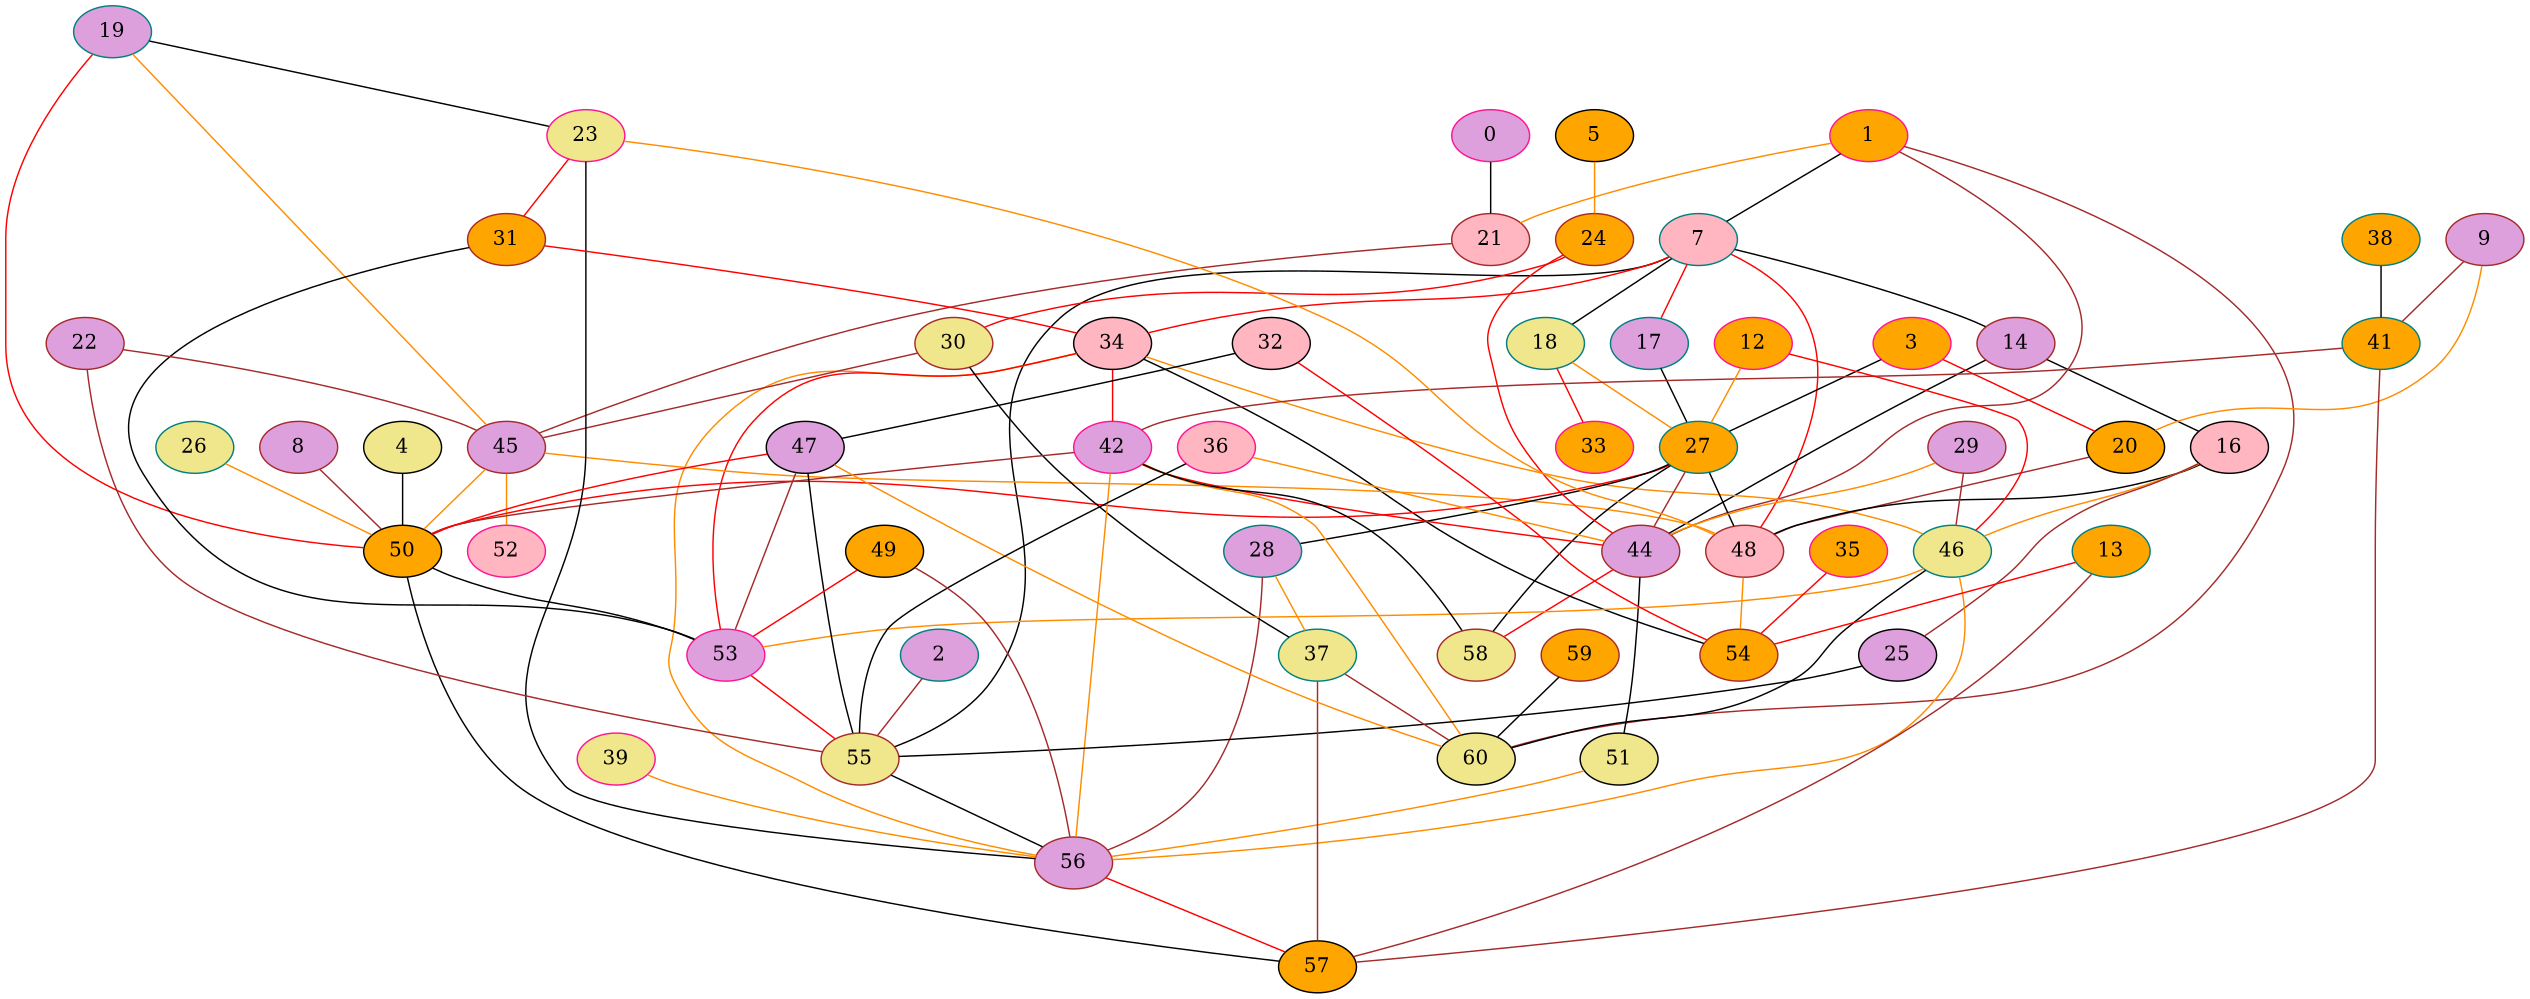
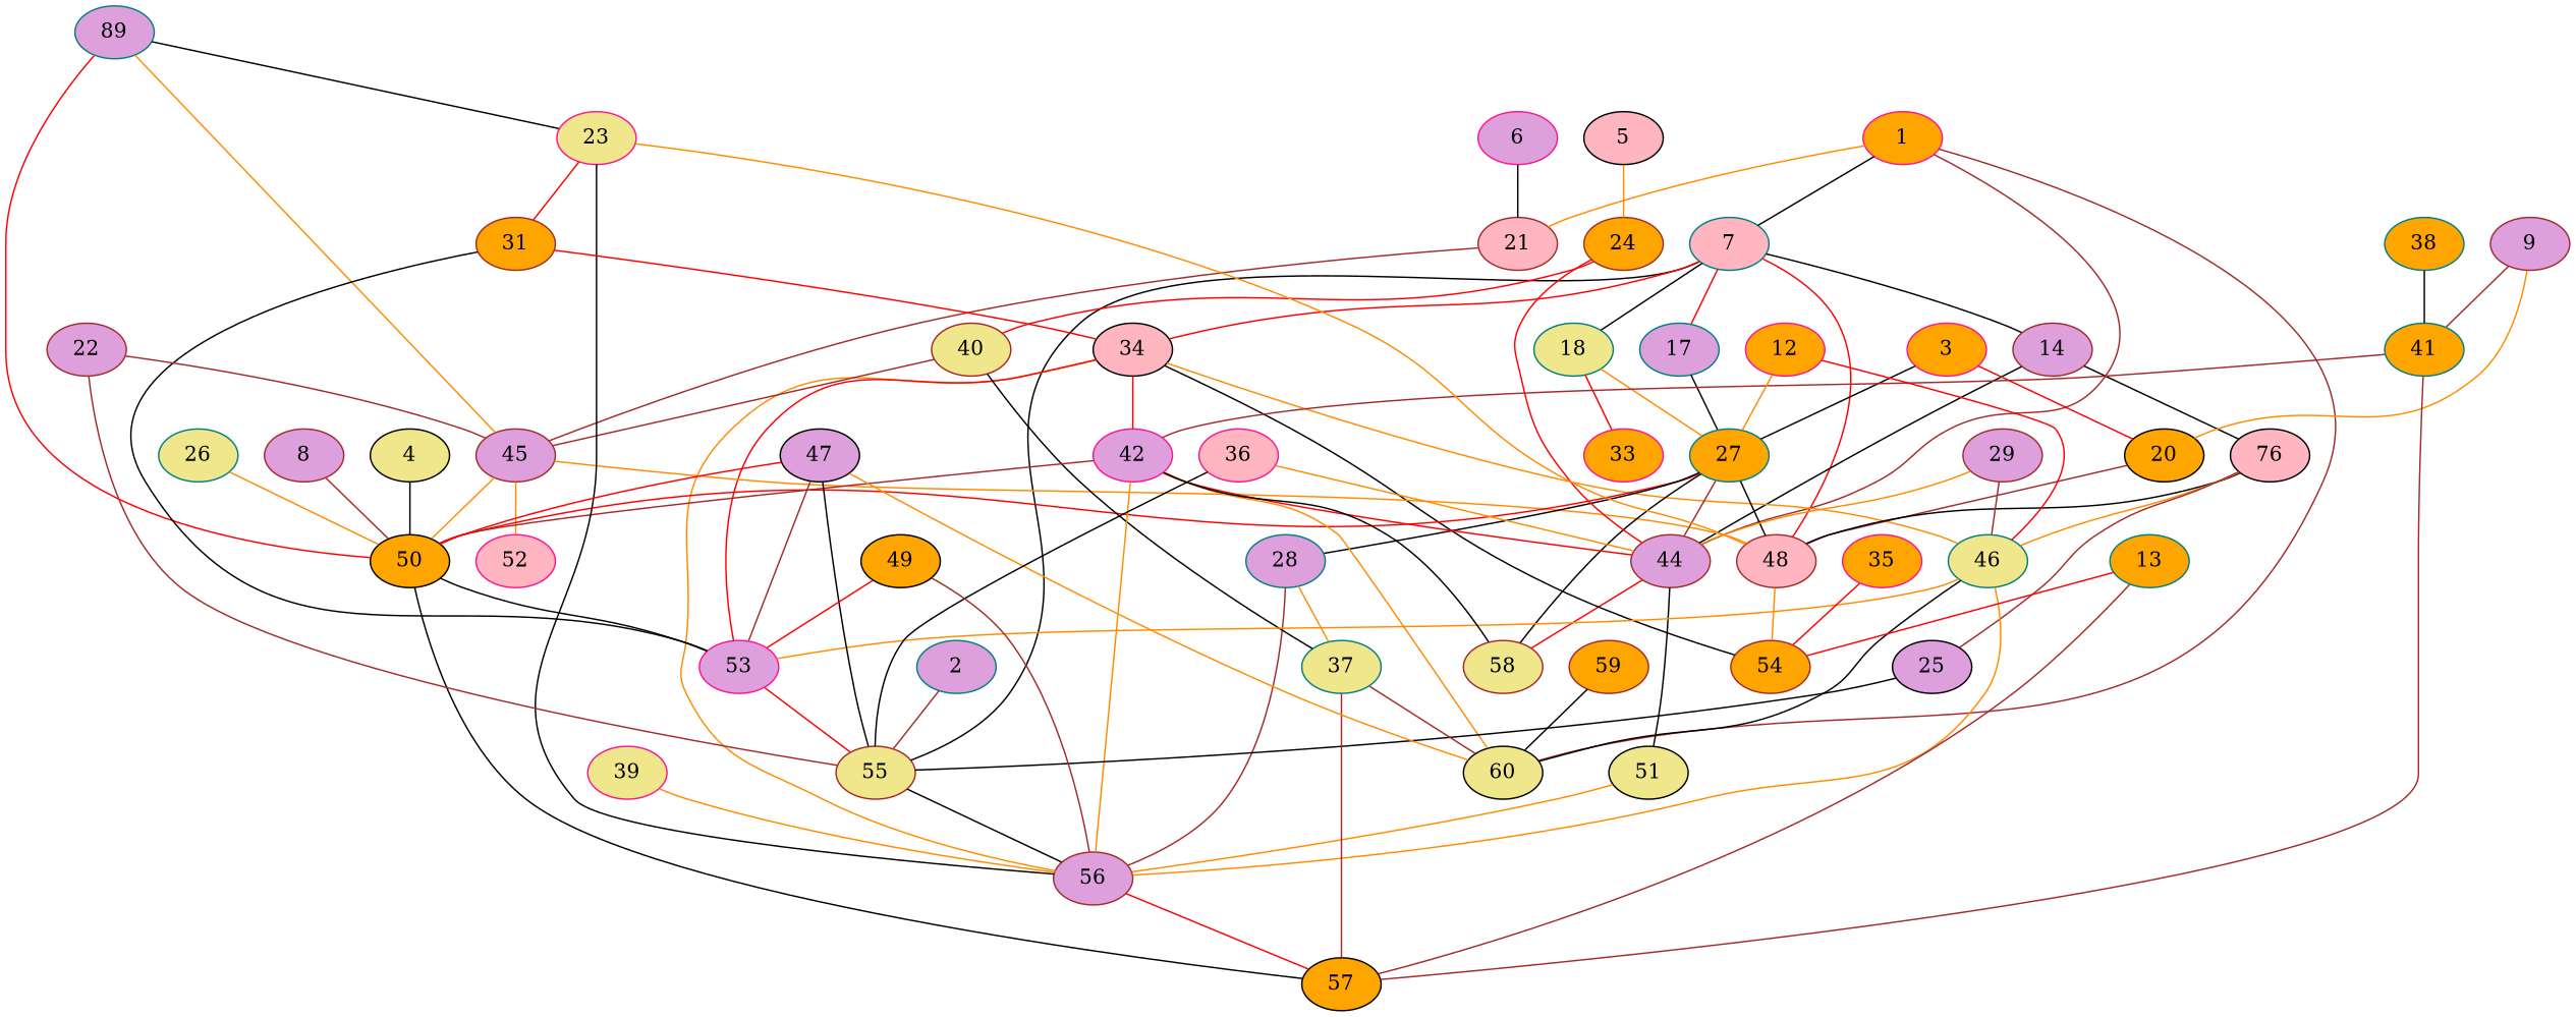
  graph {
    node [color=brown fillcolor=orange style=filled]
    edge [color=black weight=1.0]
    1 [color=deeppink]
    7 [color=teal fillcolor=lightpink]
    21 [fillcolor=lightpink]
    44 [fillcolor=plum]
    60 [color=black fillcolor=khaki]
    55 [fillcolor=khaki]
    14 [fillcolor=plum]
    17 [color=teal fillcolor=plum]
    18 [color=teal fillcolor=khaki]
    34 [color=black fillcolor=lightpink]
    48 [fillcolor=lightpink]
    45 [fillcolor=plum]
    58 [fillcolor=khaki]
    51 [color=black fillcolor=khaki]
    2 [color=teal fillcolor=plum]
    56 [fillcolor=plum]
    3 [color=deeppink]
    20 [color=black]
    27 [color=teal]
    50 [color=black]
    28 [color=teal fillcolor=plum]
    4 [color=black fillcolor=khaki]
    57 [color=black]
    53 [color=deeppink fillcolor=plum]
-   5 [color=black]
+   5 [color=black fillcolor=lightpink]
    24
-   30 [fillcolor=khaki]
-   6 [color=deeppink fillcolor=plum label=0]
-   16 [color=black fillcolor=lightpink]
+   30 [fillcolor=khaki label=40]
+   6 [color=deeppink fillcolor=plum]
+   16 [color=black fillcolor=lightpink label=76]
    33 [color=deeppink]
    46 [color=teal fillcolor=khaki]
    54
    42 [color=deeppink fillcolor=plum]
    8 [fillcolor=plum]
    9 [fillcolor=plum]
    41 [color=teal]
    12 [color=deeppink]
    13 [color=teal]
    25 [color=black fillcolor=plum]
-   19 [color=teal fillcolor=plum]
+   19 [color=teal fillcolor=plum label=89]
    23 [color=deeppink fillcolor=khaki]
    31
    52 [color=deeppink fillcolor=lightpink]
    22 [fillcolor=plum]
    37 [color=teal fillcolor=khaki]
    26 [color=teal fillcolor=khaki]
    29 [fillcolor=plum]
-   32 [color=black fillcolor=lightpink]
    47 [color=black fillcolor=plum]
    35 [color=deeppink]
    36 [color=deeppink fillcolor=lightpink]
    38 [color=teal]
    39 [color=deeppink fillcolor=khaki]
    49 [color=black]
    59
    1 -- 7
    1 -- 21 [color=darkorange]
    1 -- 44 [color=brown]
    1 -- 60 [color=brown]
    7 -- 55
    7 -- 14
    7 -- 17 [color=red]
    7 -- 18
    7 -- 34 [color=red]
    7 -- 48 [color=red]
    21 -- 45 [color=brown]
    44 -- 58 [color=red]
    44 -- 51
    55 -- 56
    14 -- 44
    14 -- 16
    17 -- 27
    18 -- 27 [color=darkorange]
    18 -- 33 [color=red]
    34 -- 56 [color=darkorange]
    34 -- 53 [color=red]
    34 -- 46 [color=darkorange]
    34 -- 54
    34 -- 42 [color=red]
    48 -- 54 [color=darkorange]
    45 -- 48 [color=darkorange]
    45 -- 50 [color=darkorange]
    45 -- 52 [color=darkorange]
    51 -- 56 [color=darkorange]
    2 -- 55 [color=brown]
    56 -- 57 [color=red]
    3 -- 20 [color=red]
    3 -- 27
    20 -- 48 [color=brown]
    27 -- 44 [color=brown]
    27 -- 48
    27 -- 58
    27 -- 50 [color=red]
    27 -- 28
    50 -- 57
    50 -- 53
    28 -- 56 [color=brown]
    28 -- 37 [color=darkorange]
    4 -- 50
    53 -- 55 [color=red]
    5 -- 24 [color=darkorange]
    24 -- 44 [color=red]
    24 -- 30 [color=red]
    30 -- 45 [color=brown]
    30 -- 37
    6 -- 21
    16 -- 48
    16 -- 46 [color=darkorange]
    16 -- 25 [color=brown]
    46 -- 60
    46 -- 56 [color=darkorange]
    46 -- 53 [color=darkorange]
    42 -- 44 [color=red]
    42 -- 60 [color=darkorange]
    42 -- 58
    42 -- 56 [color=darkorange]
    42 -- 50 [color=brown]
    8 -- 50 [color=brown]
    9 -- 20 [color=darkorange]
    9 -- 41 [color=brown]
    41 -- 57 [color=brown]
    41 -- 42 [color=brown]
    12 -- 27 [color=darkorange]
    12 -- 46 [color=red]
    13 -- 57 [color=brown]
    13 -- 54 [color=red]
    25 -- 55
    19 -- 45 [color=darkorange]
    19 -- 50 [color=red weight=2.0]
    19 -- 23
    23 -- 48 [color=darkorange]
    23 -- 56 [weight=2.0]
    23 -- 31 [color=red]
    31 -- 34 [color=red]
    31 -- 53
    22 -- 55 [color=brown]
    22 -- 45 [color=brown]
    37 -- 60 [color=brown]
    37 -- 57 [color=brown]
    26 -- 50 [color=darkorange]
    29 -- 44 [color=darkorange]
    29 -- 46 [color=brown]
-   32 -- 54 [color=red]
-   32 -- 47
    47 -- 60 [color=darkorange]
    47 -- 55 [weight=2.0]
    47 -- 50 [color=red]
    47 -- 53 [color=brown]
    35 -- 54 [color=red]
    36 -- 44 [color=darkorange]
    36 -- 55
    38 -- 41
    39 -- 56 [color=darkorange]
    49 -- 56 [color=brown]
    49 -- 53 [color=red]
    59 -- 60
  }
